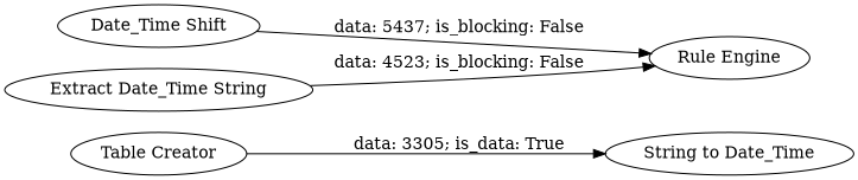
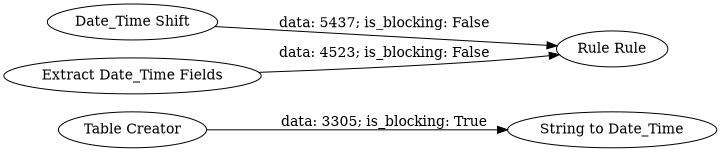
  digraph {
    rankdir=LR
    n1 [label="Table Creator"]
    n2 [label="String to Date_Time"]
-   n3 [label="Rule Engine"]
+   n3 [label="Rule Rule"]
    n4 [label="Date_Time Shift"]
-   n5 [label="Extract Date_Time String"]
-   n1 -> n2 [label="data: 3305; is_data: True"]
+   n5 [label="Extract Date_Time Fields"]
+   n1 -> n2 [label="data: 3305; is_blocking: True"]
    n4 -> n3 [label="data: 5437; is_blocking: False"]
    n5 -> n3 [label="data: 4523; is_blocking: False"]
  }
